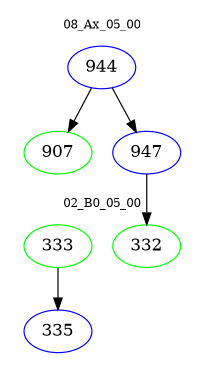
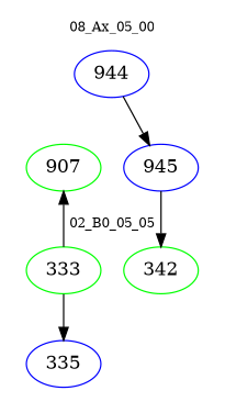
  digraph {
    node [color=blue]
    edge [color=black]
    n1 [label=944]
    n2 [color=green label=907]
-   n3 [label=947]
+   n3 [label=945]
    n4 [color=green label=333]
    n5 [label=335]
-   n6 [color=green label=332]
+   n6 [color=green label=342]
    subgraph cluster_1 {
      color=white
      fontsize=10
      label="08_Ax_05_00"
      n1
      n2
      n3
    }
    subgraph cluster_2 {
      color=white
      fontsize=10
-     label="02_B0_05_00"
+     label="02_B0_05_05"
      n4
      n5
      n6
    }
-   n1 -> n2
+   n4 -> n2
    n1 -> n3
    n3 -> n6
    n4 -> n5
  }
